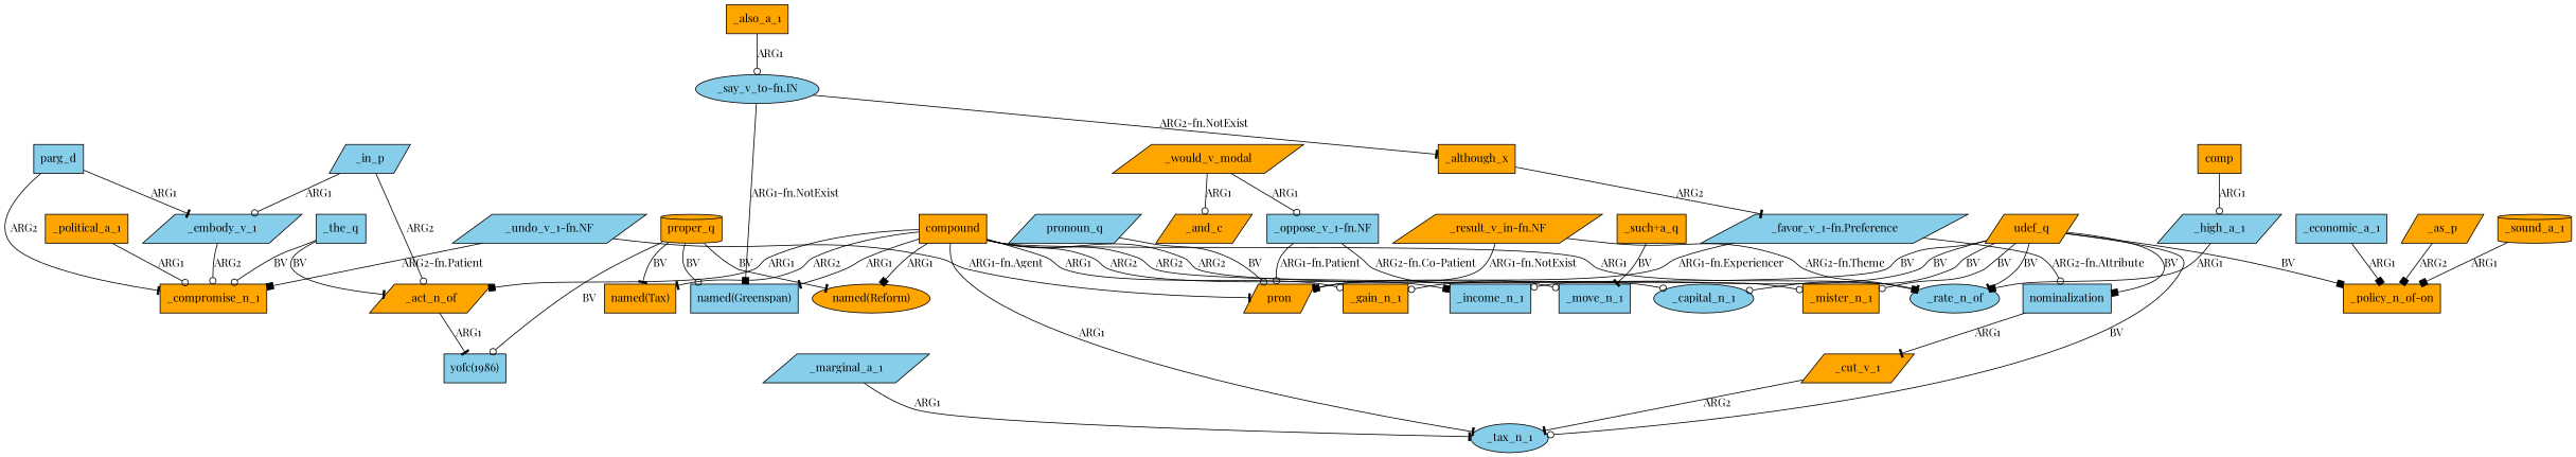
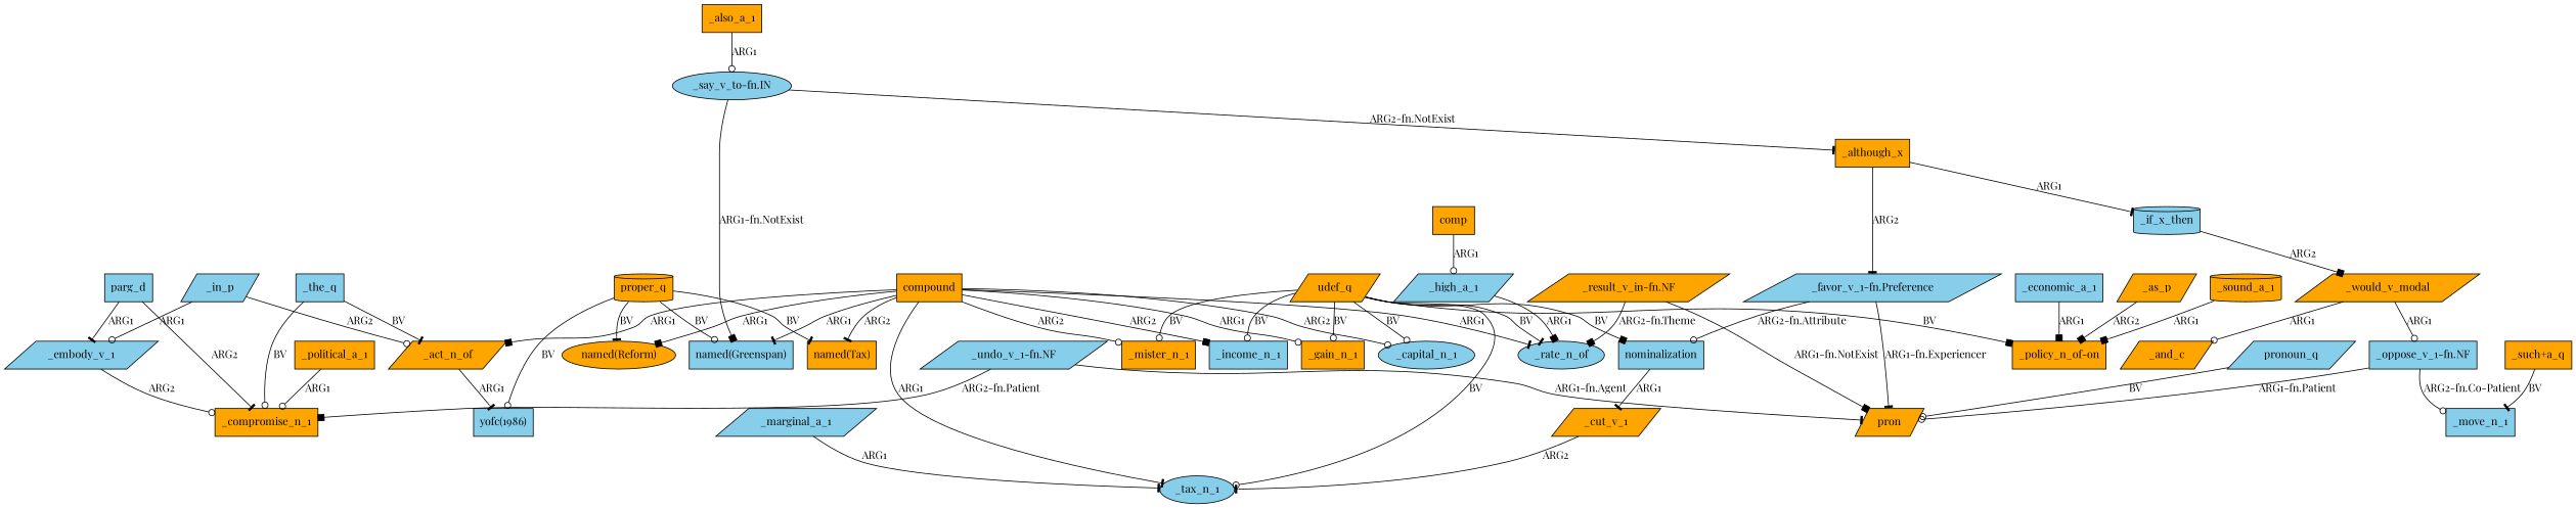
  digraph {
    fontname="Playfair Display"
    node [fillcolor=orange fontname="Playfair Display" shape=box style=filled]
    edge [arrowhead=odot fontname="Playfair Display"]
    _the_q [fillcolor=skyblue]
    _compromise_n_1
    _act_n_of [shape=parallelogram]
    "yofc(1986)" [fillcolor=skyblue]
    _would_v_modal [shape=parallelogram]
    _and_c [shape=parallelogram]
    "_oppose_v_1-fn.NF" [fillcolor=skyblue]
    pron [shape=parallelogram]
    _move_n_1 [fillcolor=skyblue]
    "_say_v_to-fn.IN" [fillcolor=skyblue shape=ellipse]
    _also_a_1
    "named(Greenspan)" [fillcolor=skyblue]
    _although_x
+   _if_x_then [fillcolor=skyblue shape=cylinder]
    "_favor_v_1-fn.Preference" [fillcolor=skyblue shape=parallelogram]
    _marginal_a_1 [fillcolor=skyblue shape=parallelogram]
    _tax_n_1 [fillcolor=skyblue shape=ellipse]
    compound
    _capital_n_1 [fillcolor=skyblue shape=ellipse]
    _gain_n_1
    "named(Reform)" [shape=ellipse]
    _mister_n_1
    _rate_n_of [fillcolor=skyblue shape=ellipse]
    _income_n_1 [fillcolor=skyblue]
    "named(Tax)"
    "_result_v_in-fn.NF" [shape=parallelogram]
    proper_q [shape=cylinder]
    udef_q [shape=parallelogram]
    nominalization [fillcolor=skyblue]
    "_policy_n_of-on"
    _cut_v_1 [shape=parallelogram]
    parg_d [fillcolor=skyblue]
    _embody_v_1 [fillcolor=skyblue shape=parallelogram]
    _in_p [fillcolor=skyblue shape=parallelogram]
    _high_a_1 [fillcolor=skyblue shape=parallelogram]
    comp
    "_such+a_q"
    "_undo_v_1-fn.NF" [fillcolor=skyblue shape=parallelogram]
    pronoun_q [fillcolor=skyblue shape=parallelogram]
    _political_a_1
    _sound_a_1 [shape=cylinder]
    _economic_a_1 [fillcolor=skyblue]
    _as_p [shape=parallelogram]
    _the_q -> _compromise_n_1 [label=BV]
    _the_q -> _act_n_of [arrowhead=tee label=BV]
    _act_n_of -> "yofc(1986)" [arrowhead=tee label=ARG1]
    _would_v_modal -> _and_c [label=ARG1]
    _would_v_modal -> "_oppose_v_1-fn.NF" [label=ARG1]
    "_oppose_v_1-fn.NF" -> pron [label="ARG1-fn.Patient"]
    "_oppose_v_1-fn.NF" -> _move_n_1 [label="ARG2-fn.Co-Patient"]
    "_say_v_to-fn.IN" -> "named(Greenspan)" [arrowhead=box label="ARG1-fn.NotExist"]
    "_say_v_to-fn.IN" -> _although_x [arrowhead=tee label="ARG2-fn.NotExist"]
    _also_a_1 -> "_say_v_to-fn.IN" [label=ARG1]
+   _although_x -> _if_x_then [arrowhead=tee label=ARG1]
    _although_x -> "_favor_v_1-fn.Preference" [arrowhead=tee label=ARG2]
+   _if_x_then -> _would_v_modal [arrowhead=box label=ARG2]
    "_favor_v_1-fn.Preference" -> pron [arrowhead=tee label="ARG1-fn.Experiencer"]
    "_favor_v_1-fn.Preference" -> nominalization [label="ARG2-fn.Attribute"]
    _marginal_a_1 -> _tax_n_1 [arrowhead=tee label=ARG1]
    compound -> _act_n_of [arrowhead=box label=ARG1]
    compound -> "named(Greenspan)" [arrowhead=tee label=ARG1]
    compound -> _tax_n_1 [arrowhead=tee label=ARG1]
    compound -> _capital_n_1 [label=ARG2]
    compound -> _gain_n_1 [label=ARG1]
    compound -> "named(Reform)" [arrowhead=box label=ARG1]
    compound -> _mister_n_1 [label=ARG2]
    compound -> _rate_n_of [arrowhead=tee label=ARG1]
    compound -> _income_n_1 [arrowhead=box label=ARG2]
    compound -> "named(Tax)" [arrowhead=tee label=ARG2]
    "_result_v_in-fn.NF" -> pron [arrowhead=box label="ARG1-fn.NotExist"]
    "_result_v_in-fn.NF" -> _rate_n_of [arrowhead=box label="ARG2-fn.Theme"]
    proper_q -> "yofc(1986)" [label=BV]
    proper_q -> "named(Greenspan)" [label=BV]
    proper_q -> "named(Reform)" [arrowhead=tee label=BV]
    proper_q -> "named(Tax)" [arrowhead=tee label=BV]
    udef_q -> _tax_n_1 [label=BV]
    udef_q -> _capital_n_1 [label=BV]
    udef_q -> _gain_n_1 [label=BV]
    udef_q -> _mister_n_1 [label=BV]
    udef_q -> _rate_n_of [arrowhead=tee label=BV]
    udef_q -> _income_n_1 [label=BV]
    udef_q -> nominalization [arrowhead=box label=BV]
    udef_q -> "_policy_n_of-on" [arrowhead=box label=BV]
    nominalization -> _cut_v_1 [arrowhead=tee label=ARG1]
    _cut_v_1 -> _tax_n_1 [arrowhead=tee label=ARG2]
    parg_d -> _compromise_n_1 [arrowhead=tee label=ARG2]
    parg_d -> _embody_v_1 [arrowhead=tee label=ARG1]
    _embody_v_1 -> _compromise_n_1 [label=ARG2]
    _in_p -> _act_n_of [label=ARG2]
    _in_p -> _embody_v_1 [label=ARG1]
    _high_a_1 -> _rate_n_of [arrowhead=box label=ARG1]
    comp -> _high_a_1 [label=ARG1]
    "_such+a_q" -> _move_n_1 [arrowhead=tee label=BV]
    "_undo_v_1-fn.NF" -> _compromise_n_1 [arrowhead=box label="ARG2-fn.Patient"]
    "_undo_v_1-fn.NF" -> pron [arrowhead=tee label="ARG1-fn.Agent"]
    pronoun_q -> pron [label=BV]
    _political_a_1 -> _compromise_n_1 [label=ARG1]
    _sound_a_1 -> "_policy_n_of-on" [arrowhead=box label=ARG1]
    _economic_a_1 -> "_policy_n_of-on" [arrowhead=box label=ARG1]
    _as_p -> "_policy_n_of-on" [arrowhead=box label=ARG2]
  }
